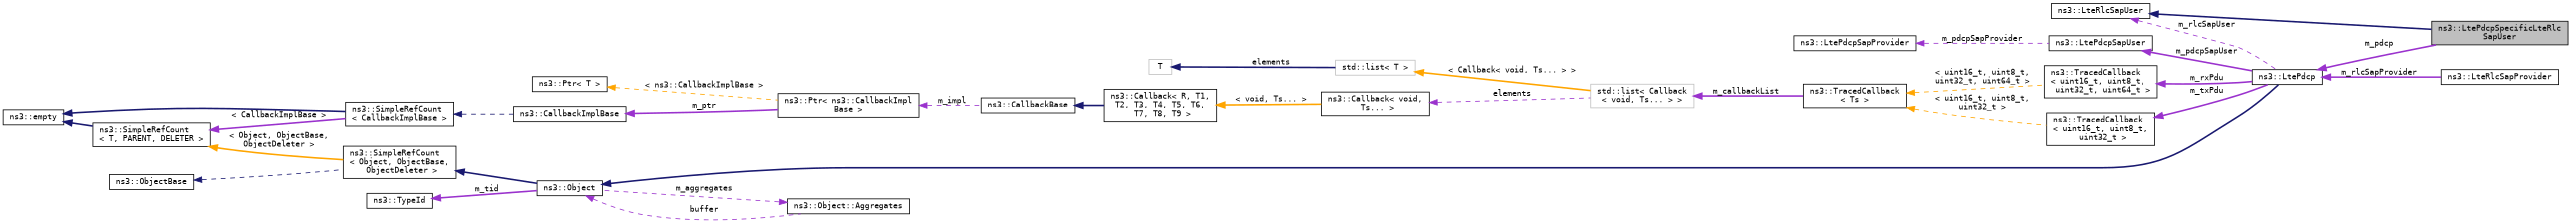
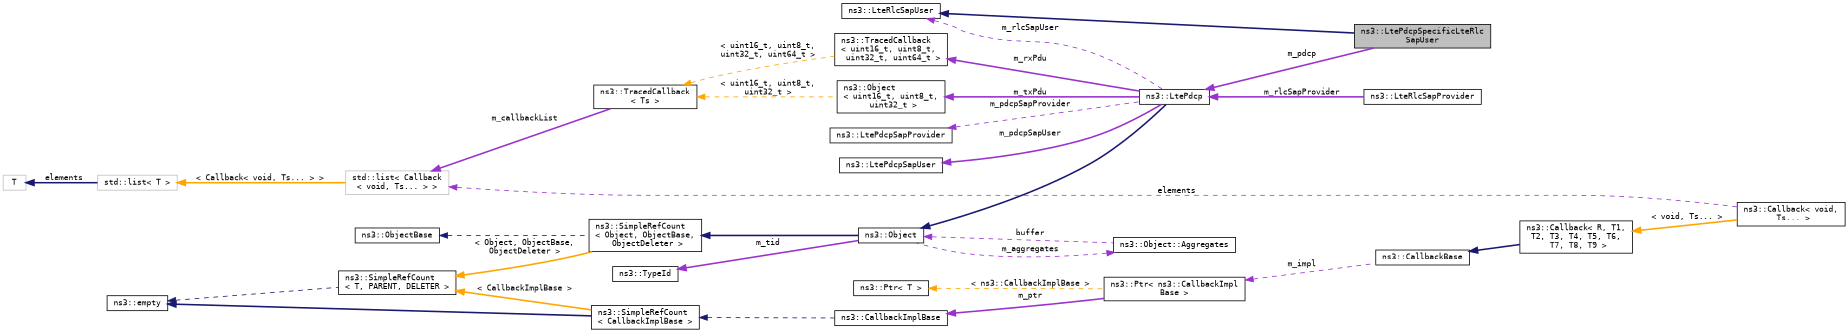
  digraph {
    fontname="DejaVu Sans Mono"
    rankdir=LR
    node [color=black fillcolor=white fontname="DejaVu Sans Mono" fontsize=10 shape=record style=filled]
    edge [color=darkorchid3 dir=back fontname="DejaVu Sans Mono" fontsize=10 labelfontname=Helvetica labelfontsize=10 style=bold]
    n1 [fillcolor=grey75 fontcolor=black height=0.2 label="ns3::LtePdcpSpecificLteRlc\lSapUser" width=0.4]
    n2 [height=0.2 label="ns3::LteRlcSapUser" width=0.4]
    n3 [height=0.2 label="ns3::LtePdcp" width=0.4]
    n4 [height=0.2 label="ns3::LteRlcSapProvider" width=0.4]
    n5 [height=0.2 label="ns3::Object" width=0.4]
    n6 [height=0.2 label="ns3::Object::Aggregates" width=0.4]
    n7 [height=0.2 label="ns3::SimpleRefCount\l\< Object, ObjectBase,\l ObjectDeleter \>" width=0.4]
    n8 [height=0.2 label="ns3::ObjectBase" width=0.4]
    n9 [height=0.2 label="ns3::SimpleRefCount\l\< T, PARENT, DELETER \>" width=0.4]
    n10 [height=0.2 label="ns3::SimpleRefCount\l\< CallbackImplBase \>" width=0.4]
    n11 [height=0.2 label="ns3::CallbackImplBase" width=0.4]
    n12 [height=0.2 label="ns3::empty" width=0.4]
    n13 [height=0.2 label="ns3::TypeId" width=0.4]
    n14 [height=0.2 label="ns3::TracedCallback\l\< uint16_t, uint8_t,\l uint32_t, uint64_t \>" width=0.4]
    n15 [height=0.2 label="ns3::TracedCallback\l\< Ts \>" width=0.4]
-   n16 [height=0.2 label="ns3::TracedCallback\l\< uint16_t, uint8_t,\l uint32_t \>" width=0.4]
+   n16 [height=0.2 label="ns3::Object\l\< uint16_t, uint8_t,\l uint32_t \>" width=0.4]
    n17 [color=grey75 height=0.2 label="std::list\< Callback\l\< void, Ts... \> \>" width=0.4]
    n18 [height=0.2 label="ns3::Callback\< void,\l Ts... \>" width=0.4]
    n19 [height=0.2 label="ns3::CallbackBase" width=0.4]
    n20 [height=0.2 label="ns3::Callback\< R, T1,\l T2, T3, T4, T5, T6,\l T7, T8, T9 \>" width=0.4]
    n21 [height=0.2 label="ns3::Ptr\< ns3::CallbackImpl\lBase \>" width=0.4]
    n22 [height=0.2 label="ns3::Ptr\< T \>" width=0.4]
    n23 [color=grey75 height=0.2 label="std::list\< T \>" width=0.4]
    n24 [color=grey75 height=0.2 label=T width=0.4]
    n25 [height=0.2 label="ns3::LtePdcpSapProvider" width=0.4]
    n26 [height=0.2 label="ns3::LtePdcpSapUser" width=0.4]
    n2 -> n1 [color=midnightblue]
    n2 -> n3 [label=" m_rlcSapUser" style=dashed]
    n3 -> n1 [label=" m_pdcp"]
    n3 -> n4 [label=" m_rlcSapProvider"]
    n5 -> n3 [color=midnightblue]
    n5 -> n6 [label=" buffer" style=dashed]
    n6 -> n5 [label=" m_aggregates" style=dashed]
    n7 -> n5 [color=midnightblue]
    n8 -> n7 [color=midnightblue style=dashed]
    n9 -> n7 [color=orange label=" \< Object, ObjectBase,\l ObjectDeleter \>"]
-   n9 -> n10 [label=" \< CallbackImplBase \>"]
+   n9 -> n10 [color=orange label=" \< CallbackImplBase \>"]
    n10 -> n11 [color=midnightblue style=dashed]
    n11 -> n21 [label=" m_ptr"]
-   n12 -> n9 [color=midnightblue]
+   n12 -> n9 [color=midnightblue style=dashed]
    n12 -> n10 [color=midnightblue]
    n13 -> n5 [label=" m_tid"]
    n14 -> n3 [label=" m_rxPdu"]
    n15 -> n14 [color=orange label=" \< uint16_t, uint8_t,\l uint32_t, uint64_t \>" style=dashed]
    n15 -> n16 [color=orange label=" \< uint16_t, uint8_t,\l uint32_t \>" style=dashed]
    n16 -> n3 [label=" m_txPdu"]
    n17 -> n15 [label=" m_callbackList"]
-   n18 -> n17 [label=" elements" style=dashed]
+   n17 -> n18 [label=" elements" style=dashed]
    n19 -> n20 [color=midnightblue]
    n20 -> n18 [color=orange label=" \< void, Ts... \>"]
    n21 -> n19 [label=" m_impl" style=dashed]
    n22 -> n21 [color=orange label=" \< ns3::CallbackImplBase \>" style=dashed]
    n23 -> n17 [color=orange label=" \< Callback\< void, Ts... \> \>"]
    n24 -> n23 [color=midnightblue label=" elements"]
-   n25 -> n26 [label=" m_pdcpSapProvider" style=dashed]
+   n25 -> n3 [label=" m_pdcpSapProvider" style=dashed]
    n26 -> n3 [label=" m_pdcpSapUser"]
  }
